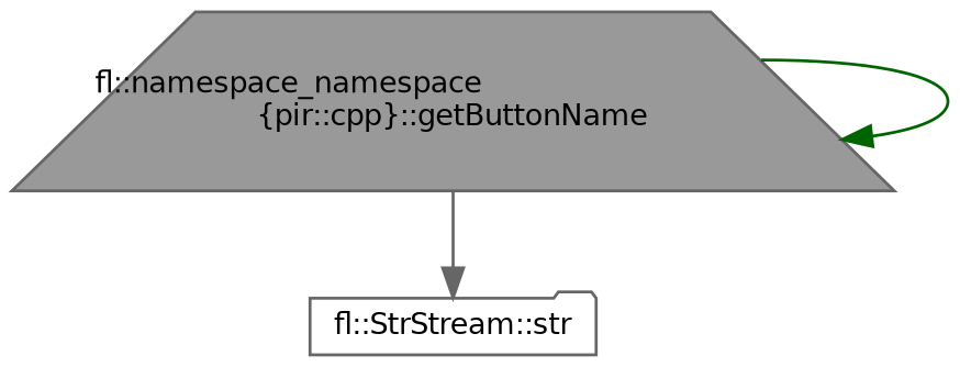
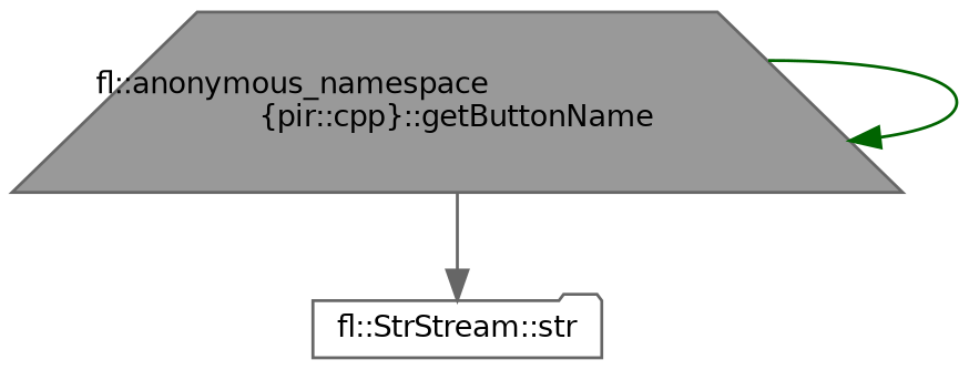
  digraph {
    rankdir=TB
    fontname="DejaVu Sans"
    node [fontname="DejaVu Sans" fontsize=10 style=filled]
    edge [fontname="DejaVu Sans" fontsize=10 labelfontname=Helvetica labelfontsize=10 style=solid]
-   n1 [color=gray40 fillcolor=grey60 fontcolor=black height=0.2 label="fl::namespace_namespace\l\{pir::cpp\}::getButtonName" shape=trapezium width=0.4]
+   n1 [color=gray40 fillcolor=grey60 fontcolor=black height=0.2 label="fl::anonymous_namespace\l\{pir::cpp\}::getButtonName" shape=trapezium width=0.4]
    n2 [color=grey40 fillcolor=white height=0.2 label="fl::StrStream::str" shape=folder width=0.4]
    n1 -> n1 [color=darkgreen]
    n1 -> n2 [color=gray40]
  }
